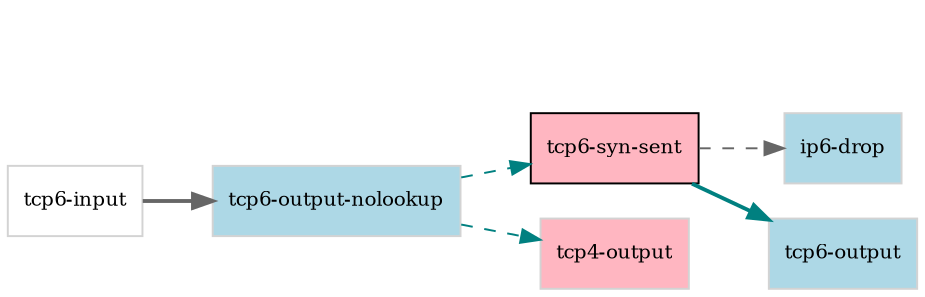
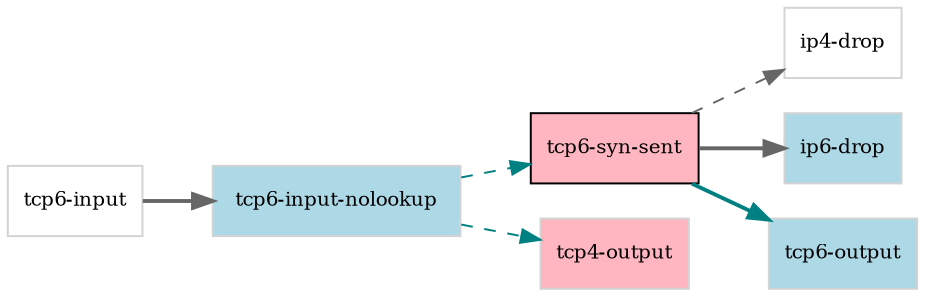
  digraph {
    rankdir=LR
    node [color=lightgray fillcolor=lightblue fontcolor=black fontsize=10 shape=box style=filled]
    edge [color=gray40 fontsize=8 style=dashed]
    "tcp6-syn-sent" [color=black fillcolor=lightpink]
+   "ip4-drop" [fillcolor=white]
    "ip6-drop"
    "tcp6-output"
    "tcp4-output" [fillcolor=lightpink]
-   "tcp6-input-nolookup" [label="tcp6-output-nolookup"]
+   "tcp6-input-nolookup"
    "tcp6-input" [fillcolor=white]
-   "tcp6-syn-sent" -> "ip6-drop"
+   "tcp6-syn-sent" -> "ip4-drop"
+   "tcp6-syn-sent" -> "ip6-drop" [style=bold]
    "tcp6-syn-sent" -> "tcp6-output" [color=teal style=bold]
    "tcp6-input-nolookup" -> "tcp6-syn-sent" [color=teal]
    "tcp6-input-nolookup" -> "tcp4-output" [color=teal]
    "tcp6-input" -> "tcp6-input-nolookup" [style=bold]
  }
